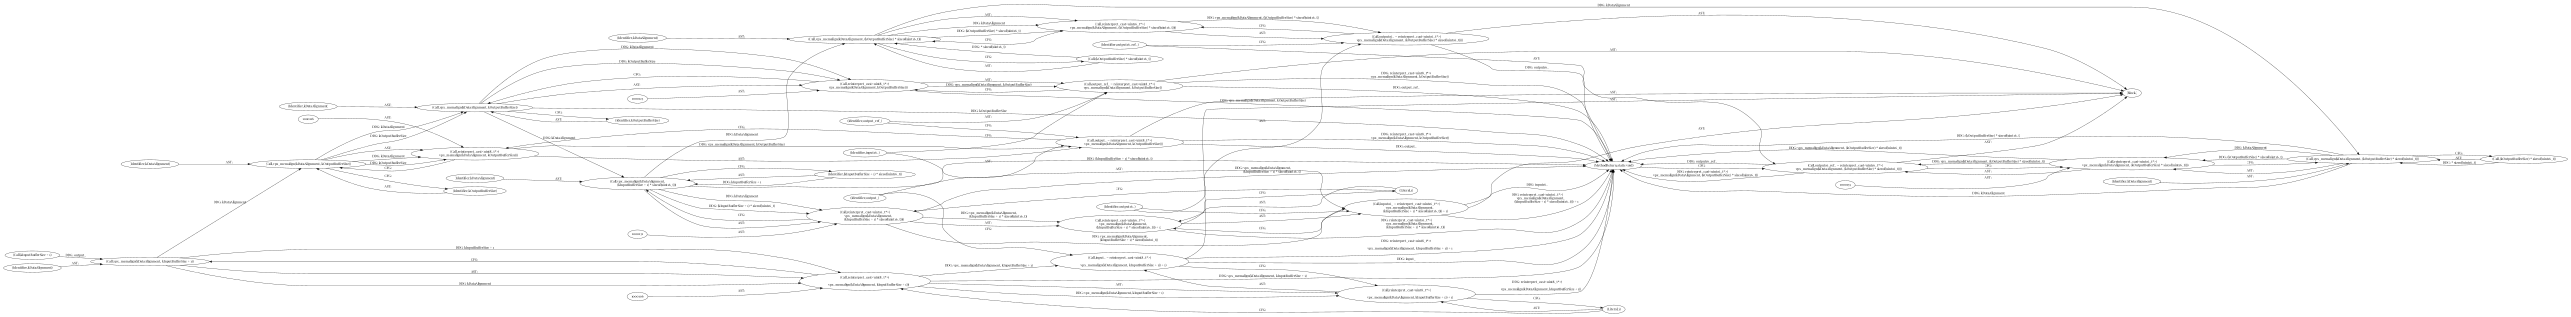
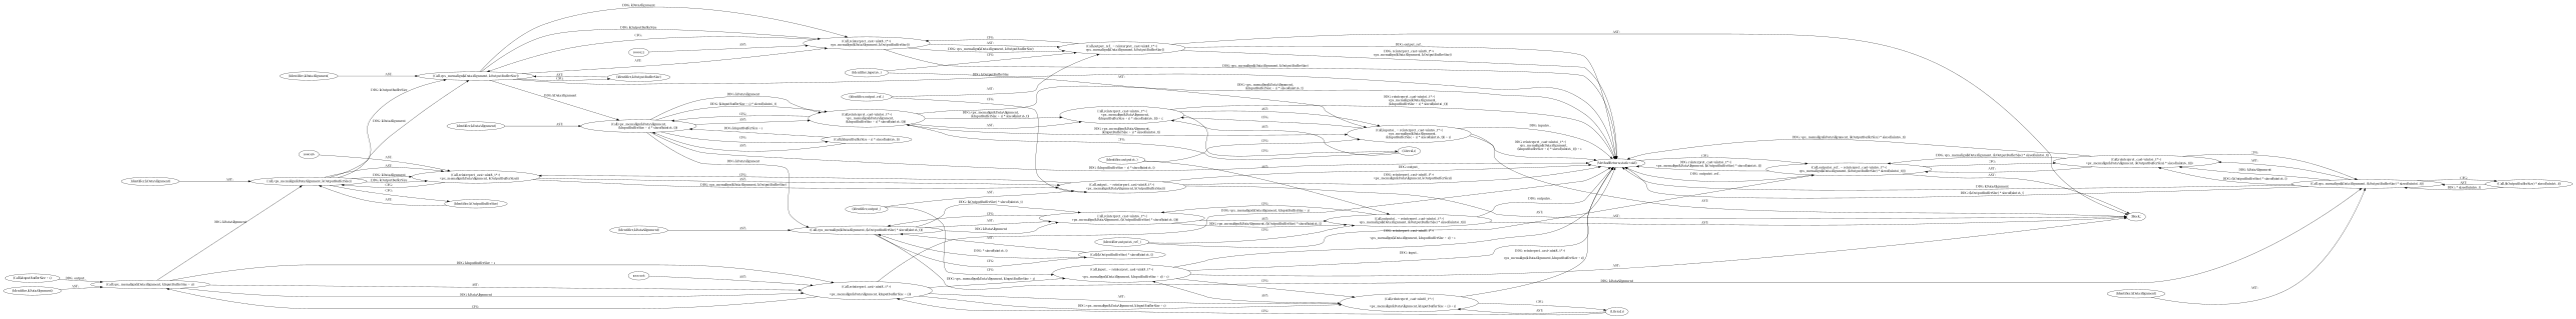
  digraph {
    fontname="Playfair Display"
    rankdir=LR
    node [fontname="Playfair Display"]
    edge [fontname="Playfair Display"]
    n1 [label="(Call,vpx_memalign(kDataAlignment, kInputBufferSize + 1))"]
    n2 [label="(Call,reinterpret_cast<uint8_t*>(\n\n         vpx_memalign(kDataAlignment, kInputBufferSize + 1)))"]
    n3 [label="(Call,vpx_memalign(kDataAlignment, kOutputBufferSize))"]
    n4 [label="(Call,input_ = reinterpret_cast<uint8_t*>(\n\n         vpx_memalign(kDataAlignment, kInputBufferSize + 1)) + 1)"]
    n5 [label="(Call,reinterpret_cast<uint8_t*>(\n\n         vpx_memalign(kDataAlignment, kInputBufferSize + 1)) + 1)"]
    n6 [label="(MethodReturn,static void)"]
    n7 [label="(Call,reinterpret_cast<uint8_t*>(\n         vpx_memalign(kDataAlignment, kOutputBufferSize)))"]
    n8 [label="(Call,vpx_memalign(kDataAlignment, kOutputBufferSize))"]
    n9 [label="(Identifier,kOutputBufferSize)"]
    n10 [label="(Call,kInputBufferSize + 1)"]
    n11 [label="(Block,)"]
    n12 [label="(Literal,1)"]
    n13 [label="(Call,output16_ref_ = reinterpret_cast<uint16_t*>(\n        vpx_memalign(kDataAlignment, (kOutputBufferSize) * sizeof(uint16_t))))"]
    n14 [label="(Call,output_ = reinterpret_cast<uint8_t*>(\n         vpx_memalign(kDataAlignment, kOutputBufferSize)))"]
    n15 [label="(Call,reinterpret_cast<uint8_t*>(\n        vpx_memalign(kDataAlignment, kOutputBufferSize)))"]
    n16 [label="(Call,vpx_memalign(kDataAlignment,\n                     (kInputBufferSize + 1) * sizeof(uint16_t)))"]
    n17 [label="(Identifier,kOutputBufferSize)"]
    n18 [label="(Call,output_ref_ = reinterpret_cast<uint8_t*>(\n        vpx_memalign(kDataAlignment, kOutputBufferSize)))"]
    n19 [label="(Call,reinterpret_cast<uint16_t*>(\n        vpx_memalign(kDataAlignment,\n                     (kInputBufferSize + 1) * sizeof(uint16_t))))"]
    n20 [label="(Call,vpx_memalign(kDataAlignment, (kOutputBufferSize) * sizeof(uint16_t)))"]
-   n21 [label="(Identifier,(kInputBufferSize + 1) * sizeof(uint16_t))"]
+   n21 [label="(Call,(kInputBufferSize + 1) * sizeof(uint16_t))"]
    n22 [label="(Call,input16_ = reinterpret_cast<uint16_t*>(\n        vpx_memalign(kDataAlignment,\n                     (kInputBufferSize + 1) * sizeof(uint16_t))) + 1)"]
    n23 [label="(Call,reinterpret_cast<uint16_t*>(\n        vpx_memalign(kDataAlignment,\n                     (kInputBufferSize + 1) * sizeof(uint16_t))) + 1)"]
    n24 [label="(Call,reinterpret_cast<uint16_t*>(\n        vpx_memalign(kDataAlignment, (kOutputBufferSize) * sizeof(uint16_t))))"]
    n25 [label="(Call,vpx_memalign(kDataAlignment, (kOutputBufferSize) * sizeof(uint16_t)))"]
    n26 [label="(Call,(kOutputBufferSize) * sizeof(uint16_t))"]
    n27 [label="(Literal,1)"]
    n28 [label="(Call,output16_ = reinterpret_cast<uint16_t*>(\n        vpx_memalign(kDataAlignment, (kOutputBufferSize) * sizeof(uint16_t))))"]
    n29 [label="(Call,reinterpret_cast<uint16_t*>(\n        vpx_memalign(kDataAlignment, (kOutputBufferSize) * sizeof(uint16_t))))"]
    n30 [label="(Call,(kOutputBufferSize) * sizeof(uint16_t))"]
    n31 [label="(Identifier,output_ref_)"]
    n32 [label="(Identifier,output16_ref_)"]
    n33 [label="(Identifier,kDataAlignment)"]
    n34 [label="(Identifier,output_)"]
    n35 [label="(Identifier,kDataAlignment)"]
    n36 [label="(Identifier,kDataAlignment)"]
    n37 [label="(Identifier,kDataAlignment)"]
    n38 [label="(Identifier,output16_)"]
    n39 [label="(Identifier,kDataAlignment)"]
    n40 [label="(Identifier,kDataAlignment)"]
    n41 [label="(Identifier,input16_)"]
    1000106
    1000116
    1000123
-   1000131
-   1000155
    n1 -> n2 [label="AST: "]
    n1 -> n2 [label="DDG: kDataAlignment"]
    n1 -> n2 [label="DDG: kInputBufferSize + 1"]
    n1 -> n3 [label="DDG: kDataAlignment"]
    n2 -> n1 [label="CFG: "]
    n2 -> n4 [label="DDG: vpx_memalign(kDataAlignment, kInputBufferSize + 1)"]
    n2 -> n5 [label="AST: "]
    n2 -> n5 [label="DDG: vpx_memalign(kDataAlignment, kInputBufferSize + 1)"]
    n2 -> n6 [label="DDG: vpx_memalign(kDataAlignment, kInputBufferSize + 1)"]
    n3 -> n7 [label="AST: "]
    n3 -> n7 [label="DDG: kDataAlignment"]
    n3 -> n7 [label="DDG: kOutputBufferSize"]
    n3 -> n8 [label="DDG: kDataAlignment"]
    n3 -> n8 [label="DDG: kOutputBufferSize"]
    n3 -> n9 [label="CFG: "]
    n4 -> n5 [label="CFG: "]
    n4 -> n6 [label="DDG: reinterpret_cast<uint8_t*>(\n\n         vpx_memalign(kDataAlignment, kInputBufferSize + 1)) + 1"]
    n4 -> n6 [label="DDG: input_"]
    n4 -> n11 [label="AST: "]
    n5 -> n4 [label="AST: "]
    n5 -> n6 [label="DDG: reinterpret_cast<uint8_t*>(\n\n         vpx_memalign(kDataAlignment, kInputBufferSize + 1))"]
    n5 -> n12 [label="CFG: "]
    n6 -> n13 [label="CFG: "]
    n7 -> n3 [label="CFG: "]
    n7 -> n14 [label="AST: "]
    n7 -> n14 [label="DDG: vpx_memalign(kDataAlignment, kOutputBufferSize)"]
    n8 -> n6 [label="DDG: kOutputBufferSize"]
    n8 -> n15 [label="AST: "]
    n8 -> n15 [label="DDG: kDataAlignment"]
    n8 -> n15 [label="DDG: kOutputBufferSize"]
    n8 -> n16 [label="DDG: kDataAlignment"]
    n8 -> n17 [label="CFG: "]
    n9 -> n3 [label="AST: "]
    n10 -> n1 [label="DDG: output_"]
    n12 -> n2 [label="CFG: "]
    n12 -> n5 [label="AST: "]
    n13 -> n6 [label="DDG: reinterpret_cast<uint16_t*>(\n        vpx_memalign(kDataAlignment, (kOutputBufferSize) * sizeof(uint16_t)))"]
    n13 -> n6 [label="DDG: output16_ref_"]
    n13 -> n11 [label="AST: "]
    n13 -> n29 [label="CFG: "]
    n14 -> n6 [label="DDG: output_"]
    n14 -> n6 [label="DDG: reinterpret_cast<uint8_t*>(\n         vpx_memalign(kDataAlignment, kOutputBufferSize))"]
    n14 -> n7 [label="CFG: "]
    n14 -> n11 [label="AST: "]
    n15 -> n6 [label="DDG: vpx_memalign(kDataAlignment, kOutputBufferSize)"]
    n15 -> n8 [label="CFG: "]
    n15 -> n18 [label="AST: "]
    n15 -> n18 [label="DDG: vpx_memalign(kDataAlignment, kOutputBufferSize)"]
    n16 -> n6 [label="DDG: (kInputBufferSize + 1) * sizeof(uint16_t)"]
    n16 -> n19 [label="AST: "]
    n16 -> n19 [label="DDG: kDataAlignment"]
    n16 -> n19 [label="DDG: (kInputBufferSize + 1) * sizeof(uint16_t)"]
    n16 -> n20 [label="DDG: kDataAlignment"]
    n16 -> n21 [label="CFG: "]
    n17 -> n8 [label="AST: "]
    n18 -> n6 [label="DDG: output_ref_"]
    n18 -> n6 [label="DDG: reinterpret_cast<uint8_t*>(\n        vpx_memalign(kDataAlignment, kOutputBufferSize))"]
    n18 -> n11 [label="AST: "]
    n18 -> n15 [label="CFG: "]
    n19 -> n6 [label="DDG: vpx_memalign(kDataAlignment,\n                     (kInputBufferSize + 1) * sizeof(uint16_t))"]
    n19 -> n16 [label="CFG: "]
    n19 -> n22 [label="DDG: vpx_memalign(kDataAlignment,\n                     (kInputBufferSize + 1) * sizeof(uint16_t))"]
    n19 -> n23 [label="AST: "]
    n19 -> n23 [label="DDG: vpx_memalign(kDataAlignment,\n                     (kInputBufferSize + 1) * sizeof(uint16_t))"]
    n20 -> n24 [label="AST: "]
    n20 -> n24 [label="DDG: kDataAlignment"]
    n20 -> n24 [label="DDG: (kOutputBufferSize) * sizeof(uint16_t)"]
    n20 -> n25 [label="DDG: kDataAlignment"]
    n20 -> n26 [label="CFG: "]
    n21 -> n16 [label="AST: "]
    n21 -> n16 [label="DDG: kInputBufferSize + 1"]
    n22 -> n6 [label="DDG: reinterpret_cast<uint16_t*>(\n        vpx_memalign(kDataAlignment,\n                     (kInputBufferSize + 1) * sizeof(uint16_t))) + 1"]
    n22 -> n6 [label="DDG: input16_"]
    n22 -> n11 [label="AST: "]
    n22 -> n23 [label="CFG: "]
    n23 -> n6 [label="DDG: reinterpret_cast<uint16_t*>(\n        vpx_memalign(kDataAlignment,\n                     (kInputBufferSize + 1) * sizeof(uint16_t)))"]
    n23 -> n22 [label="AST: "]
    n23 -> n27 [label="CFG: "]
    n24 -> n20 [label="CFG: "]
    n24 -> n28 [label="AST: "]
    n24 -> n28 [label="DDG: vpx_memalign(kDataAlignment, (kOutputBufferSize) * sizeof(uint16_t))"]
    n25 -> n6 [label="DDG: kDataAlignment"]
    n25 -> n6 [label="DDG: (kOutputBufferSize) * sizeof(uint16_t)"]
    n25 -> n29 [label="AST: "]
    n25 -> n29 [label="DDG: kDataAlignment"]
    n25 -> n29 [label="DDG: (kOutputBufferSize) * sizeof(uint16_t)"]
    n25 -> n30 [label="CFG: "]
    n26 -> n20 [label="AST: "]
    n26 -> n20 [label="DDG: * sizeof(uint16_t)"]
    n27 -> n19 [label="CFG: "]
    n27 -> n23 [label="AST: "]
    n28 -> n6 [label="DDG: output16_"]
    n28 -> n11 [label="AST: "]
    n28 -> n24 [label="CFG: "]
    n29 -> n6 [label="DDG: vpx_memalign(kDataAlignment, (kOutputBufferSize) * sizeof(uint16_t))"]
    n29 -> n13 [label="AST: "]
    n29 -> n13 [label="DDG: vpx_memalign(kDataAlignment, (kOutputBufferSize) * sizeof(uint16_t))"]
    n29 -> n25 [label="CFG: "]
    n30 -> n25 [label="AST: "]
    n30 -> n25 [label="DDG: * sizeof(uint16_t)"]
    n31 -> n14 [label="CFG: "]
    n31 -> n18 [label="AST: "]
    n32 -> n13 [label="AST: "]
    n32 -> n28 [label="CFG: "]
    n33 -> n25 [label="AST: "]
    n34 -> n4 [label="CFG: "]
    n34 -> n14 [label="AST: "]
    n35 -> n20 [label="AST: "]
    n36 -> n3 [label="AST: "]
    n37 -> n16 [label="AST: "]
    n38 -> n22 [label="CFG: "]
    n38 -> n28 [label="AST: "]
    n39 -> n1 [label="AST: "]
    n40 -> n8 [label="AST: "]
    n41 -> n18 [label="CFG: "]
    n41 -> n22 [label="AST: "]
    1000106 -> n2 [label="AST: "]
    1000116 -> n7 [label="AST: "]
    1000123 -> n15 [label="AST: "]
-   1000131 -> n19 [label="AST: "]
-   1000155 -> n29 [label="AST: "]
  }
